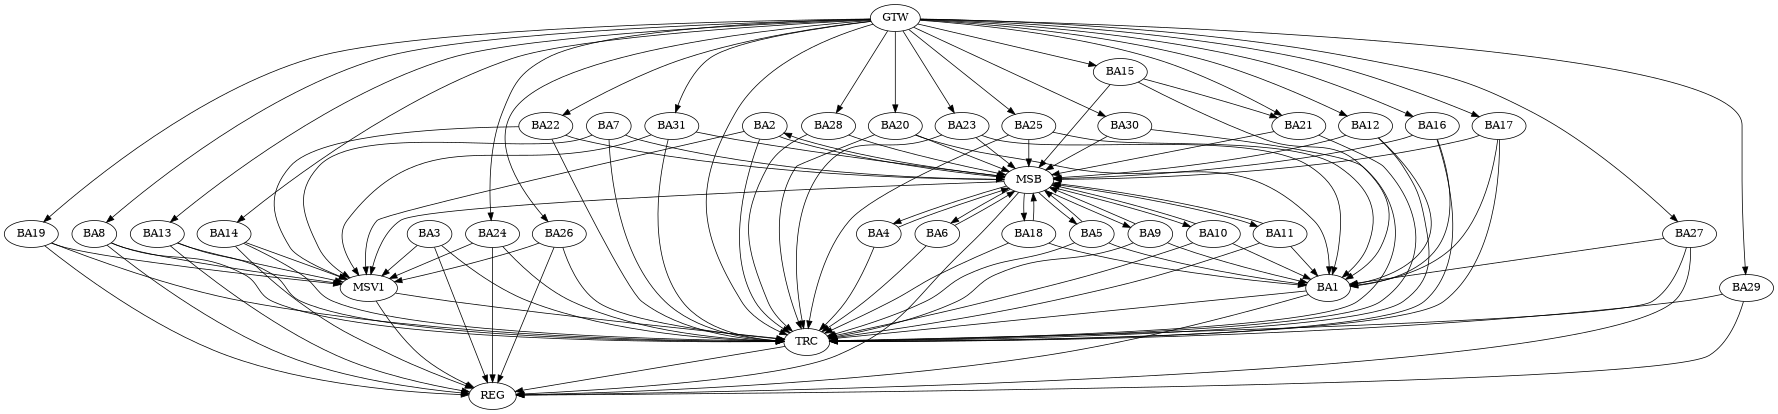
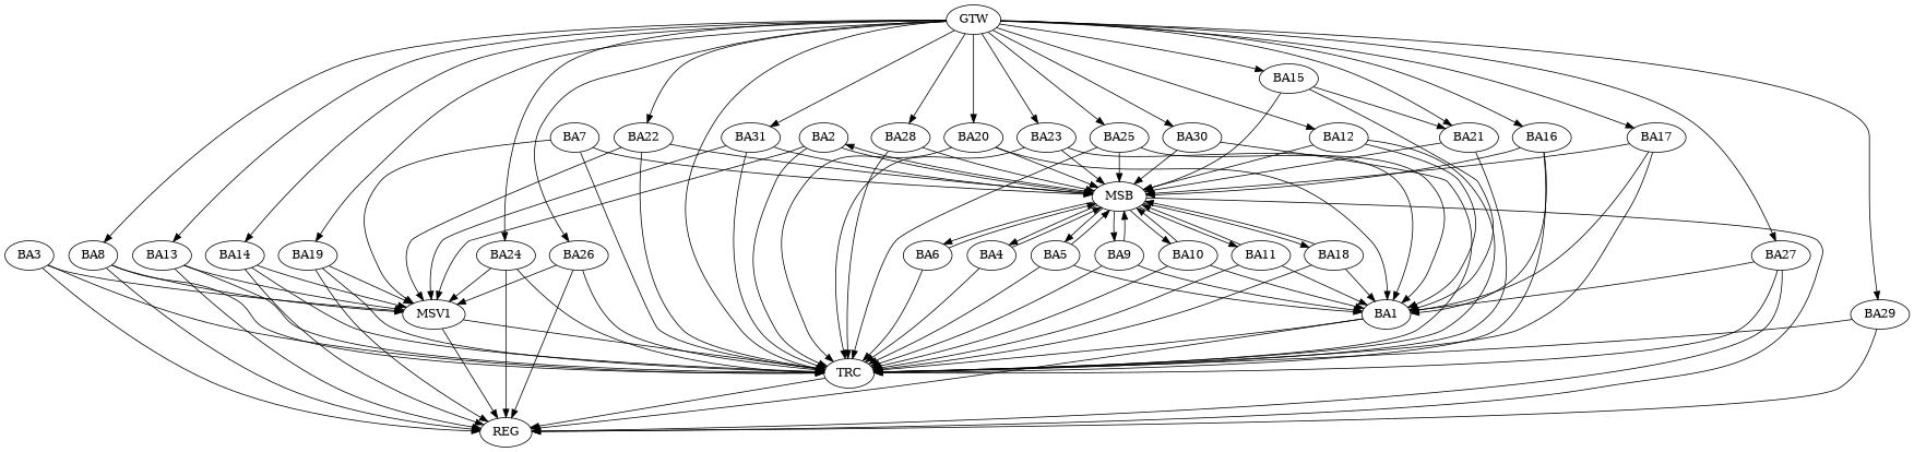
  strict digraph {
    n1 [label=BA1]
    n2 [label=REG]
    n3 [label=TRC]
    n4 [label=BA2]
    n5 [label=MSB]
    n6 [label=MSV1]
    n7 [label=BA4]
    n8 [label=BA5]
    n9 [label=BA6]
    n10 [label=BA9]
    n11 [label=BA10]
    n12 [label=BA11]
    n13 [label=BA18]
    n14 [label=BA3]
    n15 [label=BA7]
    n16 [label=BA8]
    n17 [label=BA12]
    n18 [label=BA13]
    n19 [label=BA14]
    n20 [label=BA15]
    n21 [label=BA21]
    n22 [label=BA16]
    n23 [label=BA17]
    n24 [label=BA19]
    n25 [label=BA20]
    n26 [label=BA22]
    n27 [label=BA23]
    n28 [label=BA24]
    n29 [label=BA25]
    n30 [label=BA26]
    n31 [label=BA27]
    n32 [label=BA28]
    n33 [label=BA29]
    n34 [label=BA30]
    n35 [label=BA31]
    n36 [label=GTW]
    n1 -> n2
    n1 -> n3
    n3 -> n2
    n4 -> n3
    n4 -> n5
    n4 -> n6
    n5 -> n2
    n5 -> n4
-   n5 -> n6
    n5 -> n7
    n5 -> n8
    n5 -> n9
    n5 -> n10
    n5 -> n11
    n5 -> n12
    n5 -> n13
    n6 -> n2
    n6 -> n3
    n7 -> n3
    n7 -> n5
    n8 -> n1
    n8 -> n3
    n8 -> n5
    n9 -> n3
    n9 -> n5
    n10 -> n1
    n10 -> n3
    n10 -> n5
    n11 -> n1
    n11 -> n3
    n11 -> n5
    n12 -> n1
    n12 -> n3
    n12 -> n5
    n13 -> n1
    n13 -> n3
    n13 -> n5
    n14 -> n2
    n14 -> n3
    n14 -> n6
    n15 -> n3
    n15 -> n5
    n15 -> n6
    n16 -> n2
    n16 -> n3
    n16 -> n6
    n17 -> n1
    n17 -> n3
    n17 -> n5
    n18 -> n2
    n18 -> n3
    n18 -> n6
    n19 -> n2
    n19 -> n3
    n19 -> n6
    n20 -> n1
    n20 -> n5
    n20 -> n21
    n21 -> n3
    n21 -> n5
    n22 -> n1
    n22 -> n3
    n22 -> n5
    n23 -> n1
    n23 -> n3
    n23 -> n5
    n24 -> n2
    n24 -> n3
    n24 -> n6
    n25 -> n1
    n25 -> n3
    n25 -> n5
    n26 -> n3
    n26 -> n5
    n26 -> n6
    n27 -> n1
    n27 -> n3
    n27 -> n5
    n28 -> n2
    n28 -> n3
    n28 -> n6
    n29 -> n1
    n29 -> n3
    n29 -> n5
    n30 -> n2
    n30 -> n3
    n30 -> n6
    n31 -> n1
    n31 -> n2
    n31 -> n3
    n32 -> n3
    n32 -> n5
    n33 -> n2
    n33 -> n3
    n34 -> n3
    n34 -> n5
    n35 -> n3
    n35 -> n5
    n35 -> n6
    n36 -> n3
    n36 -> n16
    n36 -> n17
    n36 -> n18
    n36 -> n19
    n36 -> n20
    n36 -> n21
    n36 -> n22
    n36 -> n23
    n36 -> n24
    n36 -> n25
    n36 -> n26
    n36 -> n27
    n36 -> n28
    n36 -> n29
    n36 -> n30
    n36 -> n31
    n36 -> n32
    n36 -> n33
    n36 -> n34
    n36 -> n35
  }
